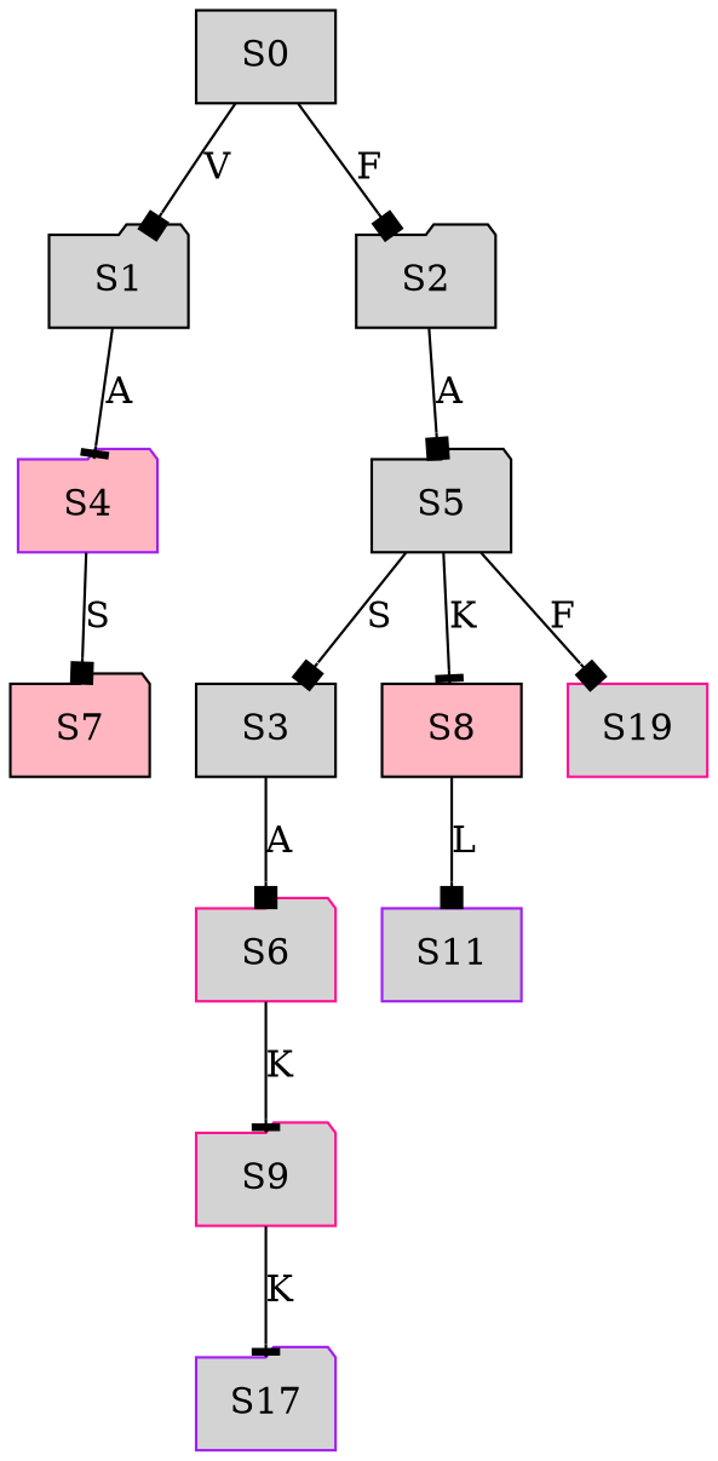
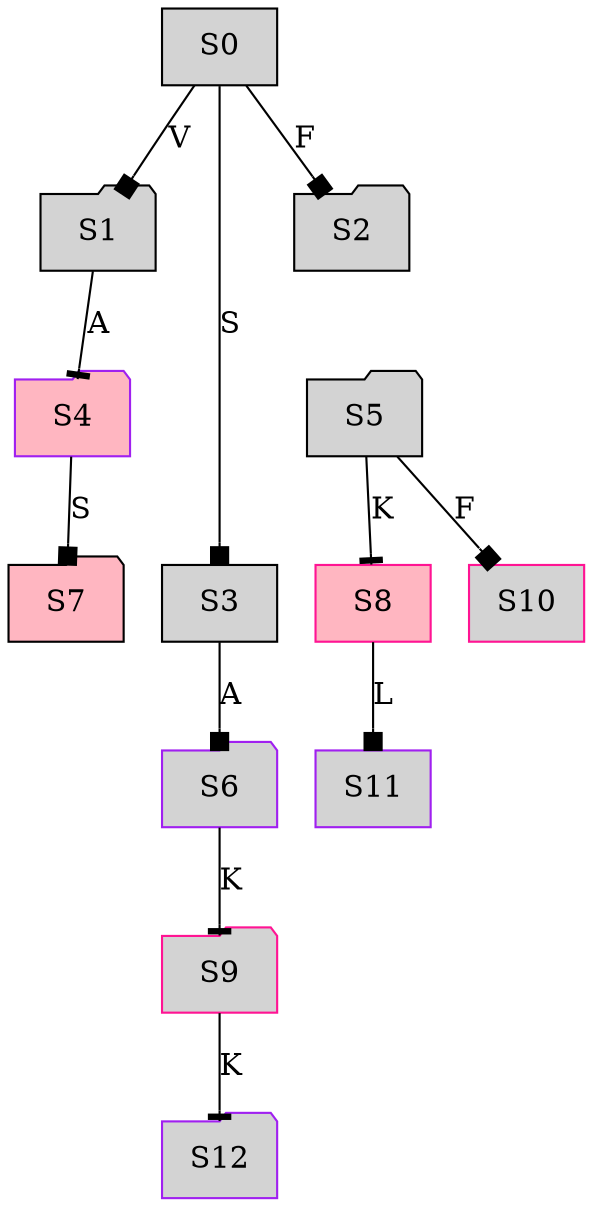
  strict digraph {
    node [color=black fillcolor=lightgrey shape=folder style=filled]
    edge [arrowhead=box]
    S0 [shape=box]
    S1
    S2
    S3 [shape=box]
    S4 [color=purple fillcolor=lightpink]
    S5
-   S6 [color=deeppink]
+   S6 [color=purple]
    S7 [fillcolor=lightpink]
-   S8 [fillcolor=lightpink shape=box]
-   S10 [color=deeppink shape=box label=S19]
+   S8 [color=deeppink fillcolor=lightpink shape=box]
+   S10 [color=deeppink shape=box]
    S9 [color=deeppink]
    S11 [color=purple shape=box]
-   S12 [color=purple label=S17]
+   S12 [color=purple]
    S0 -> S1 [label=V]
    S0 -> S2 [label=F]
-   S5 -> S3 [label=S]
+   S0 -> S3 [label=S]
    S1 -> S4 [arrowhead=tee label=A]
-   S2 -> S5 [label=A]
    S3 -> S6 [label=A]
    S4 -> S7 [label=S]
    S5 -> S8 [arrowhead=tee label=K]
    S5 -> S10 [label=F]
    S6 -> S9 [arrowhead=tee label=K]
    S8 -> S11 [label=L]
    S9 -> S12 [arrowhead=tee label=K]
  }
